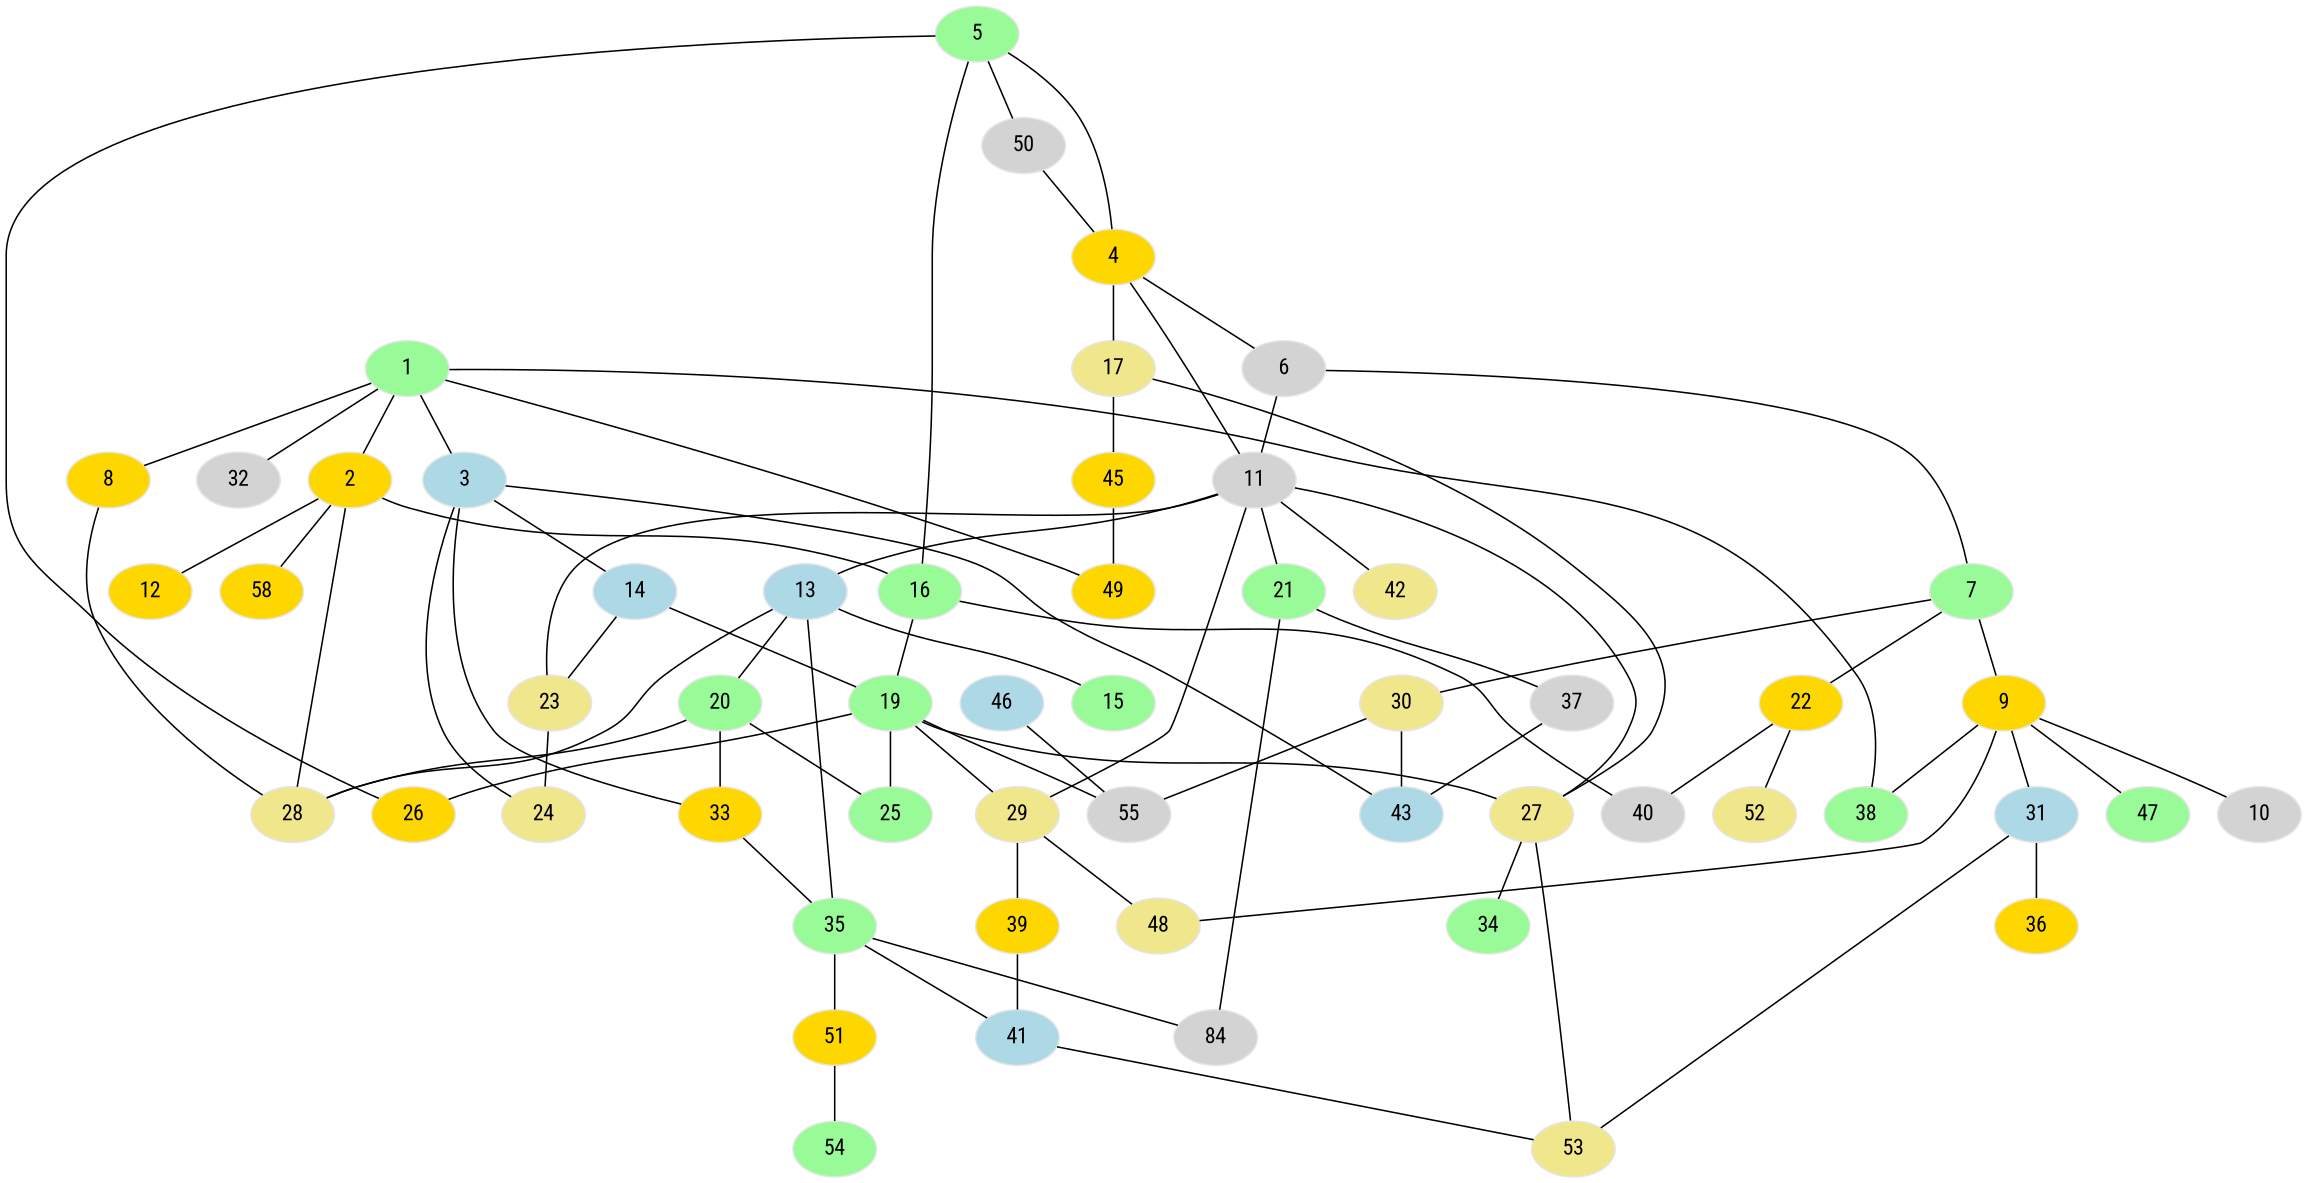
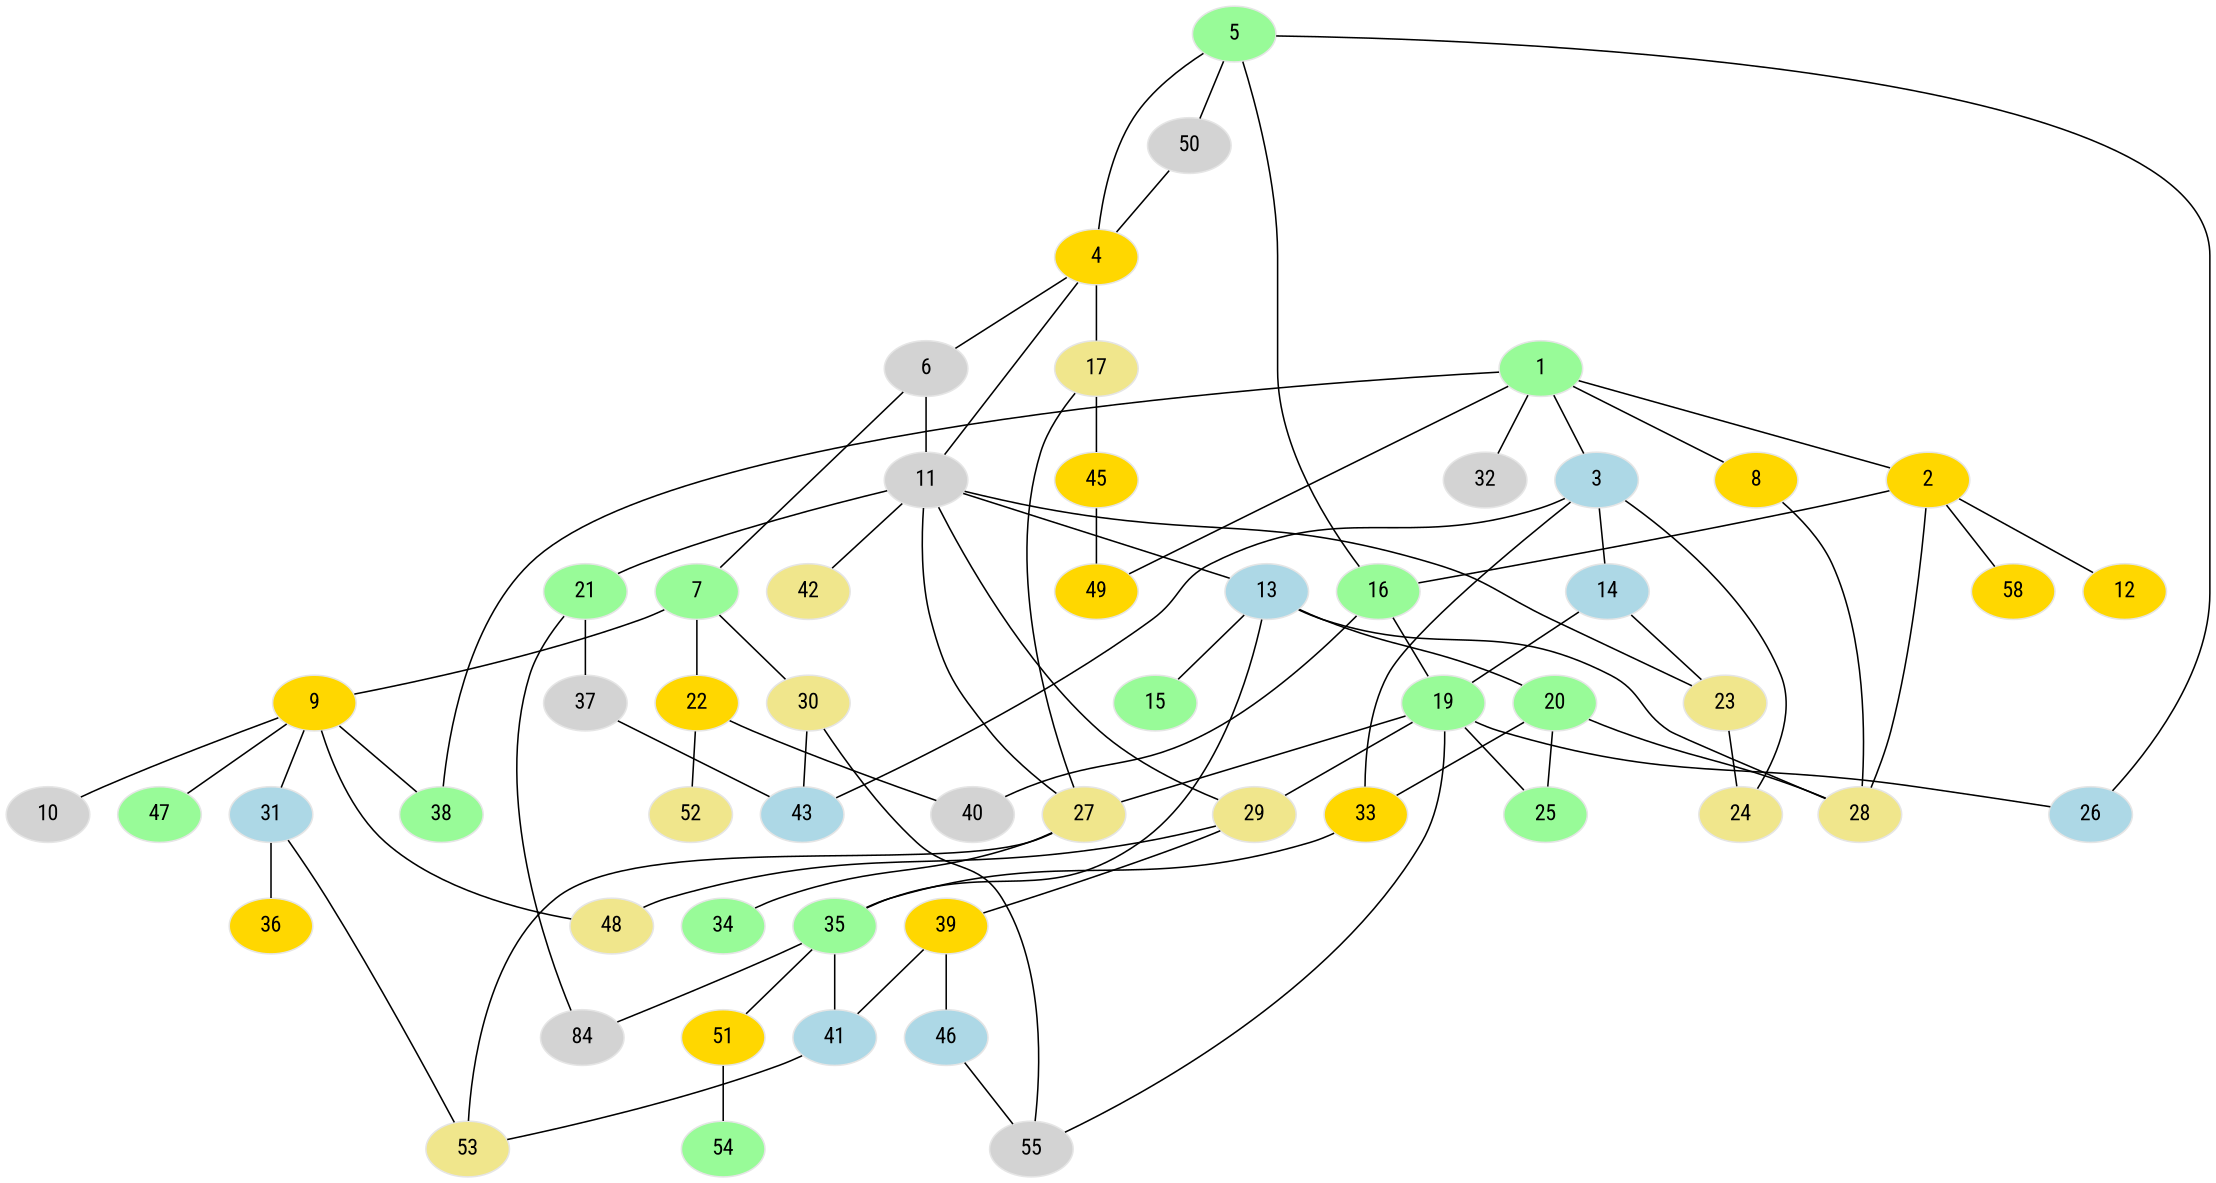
  graph {
    fontname="Roboto Condensed"
    node [color=gray90 fillcolor=palegreen fontname="Roboto Condensed" style=filled]
    edge [fontname="Roboto Condensed"]
    2 [fillcolor=gold]
    1
    3 [fillcolor=lightblue]
    8 [fillcolor=gold]
    32 [fillcolor=lightgrey]
    38
    49 [fillcolor=gold]
    12 [fillcolor=gold]
    16
    n10 [fillcolor=gold label=58]
    28 [fillcolor=khaki]
    14 [fillcolor=lightblue]
    24 [fillcolor=khaki]
    33 [fillcolor=gold]
    43 [fillcolor=lightblue]
    19
    40 [fillcolor=lightgrey]
    4 [fillcolor=gold]
    5
    6 [fillcolor=lightgrey]
    11 [fillcolor=lightgrey]
    17 [fillcolor=khaki]
    23 [fillcolor=khaki]
    35
-   26 [fillcolor=gold]
+   26 [fillcolor=lightblue]
    50 [fillcolor=lightgrey]
    7
    13 [fillcolor=lightblue]
    21
    27 [fillcolor=khaki]
    29 [fillcolor=khaki]
    42 [fillcolor=khaki]
    45 [fillcolor=gold]
    9 [fillcolor=gold]
    22 [fillcolor=gold]
    30 [fillcolor=khaki]
    10 [fillcolor=lightgrey]
    31 [fillcolor=lightblue]
    47
    48 [fillcolor=khaki]
    52 [fillcolor=khaki]
    55 [fillcolor=lightgrey]
    53 [fillcolor=khaki]
    36 [fillcolor=gold]
    15
    20
    37 [fillcolor=lightgrey]
    n48 [fillcolor=lightgrey label=84]
    34
    39 [fillcolor=gold]
    25
    41 [fillcolor=lightblue]
    51 [fillcolor=gold]
    46 [fillcolor=lightblue]
    54
    2 -- 12
    2 -- 16
    2 -- n10
    2 -- 28
    1 -- 2
    1 -- 3
    1 -- 8
    1 -- 32
    1 -- 38
    1 -- 49
    3 -- 14
    3 -- 24
    3 -- 33
    3 -- 43
    8 -- 28
    16 -- 19
    16 -- 40
    14 -- 19
    14 -- 23
    33 -- 35
    19 -- 26
    19 -- 27
    19 -- 29
    19 -- 55
    19 -- 25
    4 -- 5
    4 -- 6
    4 -- 11
    4 -- 17
    5 -- 16
    5 -- 26
    5 -- 50
    6 -- 11
    6 -- 7
    11 -- 23
    11 -- 13
    11 -- 21
    11 -- 27
    11 -- 29
    11 -- 42
    17 -- 27
    17 -- 45
    23 -- 24
    35 -- n48
    35 -- 41
    35 -- 51
    50 -- 4
    7 -- 9
    7 -- 22
    7 -- 30
    13 -- 28
    13 -- 35
    13 -- 15
    13 -- 20
    21 -- 37
    21 -- n48
    27 -- 53
    27 -- 34
    29 -- 48
    29 -- 39
    45 -- 49
    9 -- 38
    9 -- 10
    9 -- 31
    9 -- 47
    9 -- 48
    22 -- 40
    22 -- 52
    30 -- 43
    30 -- 55
    31 -- 53
    31 -- 36
    20 -- 28
    20 -- 33
    20 -- 25
    37 -- 43
    39 -- 41
+   39 -- 46
    41 -- 53
    51 -- 54
    46 -- 55
  }
